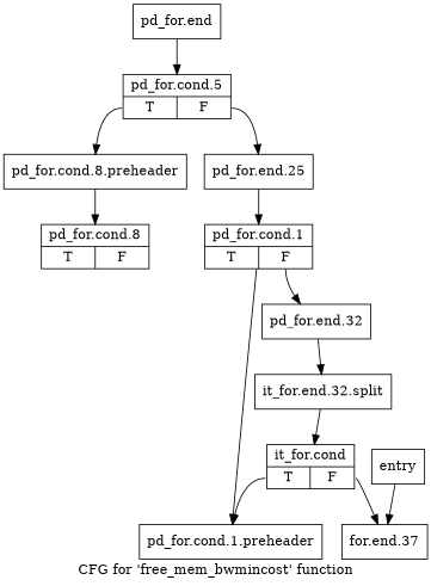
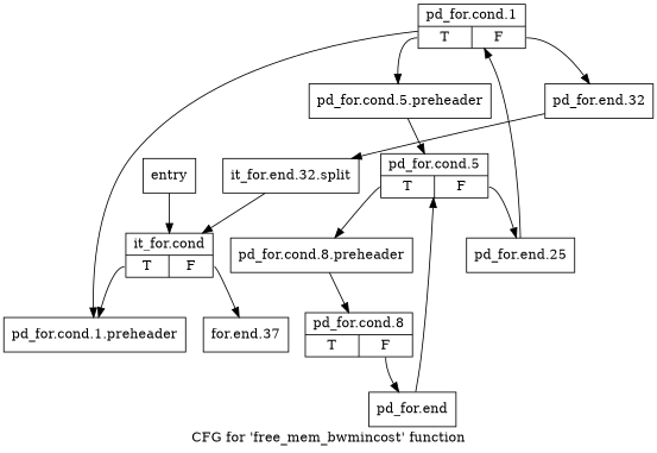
  digraph {
    label="CFG for 'free_mem_bwmincost' function"
    node [shape=record]
    n1 [label="{entry}"]
    n2 [label="{it_for.cond|{<s0>T|<s1>F}}"]
    n3 [label="{pd_for.cond.1.preheader}"]
    n4 [label="{for.end.37}"]
    n5 [label="{pd_for.cond.1|{<s0>T|<s1>F}}"]
+   n6 [label="{pd_for.cond.5.preheader}"]
    n7 [label="{pd_for.end.32}"]
    n8 [label="{pd_for.cond.5|{<s0>T|<s1>F}}"]
    n9 [label="{it_for.end.32.split}"]
    n10 [label="{pd_for.cond.8.preheader}"]
    n11 [label="{pd_for.end.25}"]
    n12 [label="{pd_for.cond.8|{<s0>T|<s1>F}}"]
    n13 [label="{pd_for.end}"]
-   n1 -> n4
+   n1 -> n2
    n2 -> n3 [tailport=s0]
    n2 -> n4 [tailport=s1]
    n5 -> n3
+   n5 -> n6 [tailport=s0]
    n5 -> n7 [tailport=s1]
+   n6 -> n8
    n7 -> n9
    n8 -> n10 [tailport=s0]
    n8 -> n11 [tailport=s1]
    n9 -> n2
    n10 -> n12
    n11 -> n5
+   n12 -> n13 [tailport=s1]
    n13 -> n8
  }
